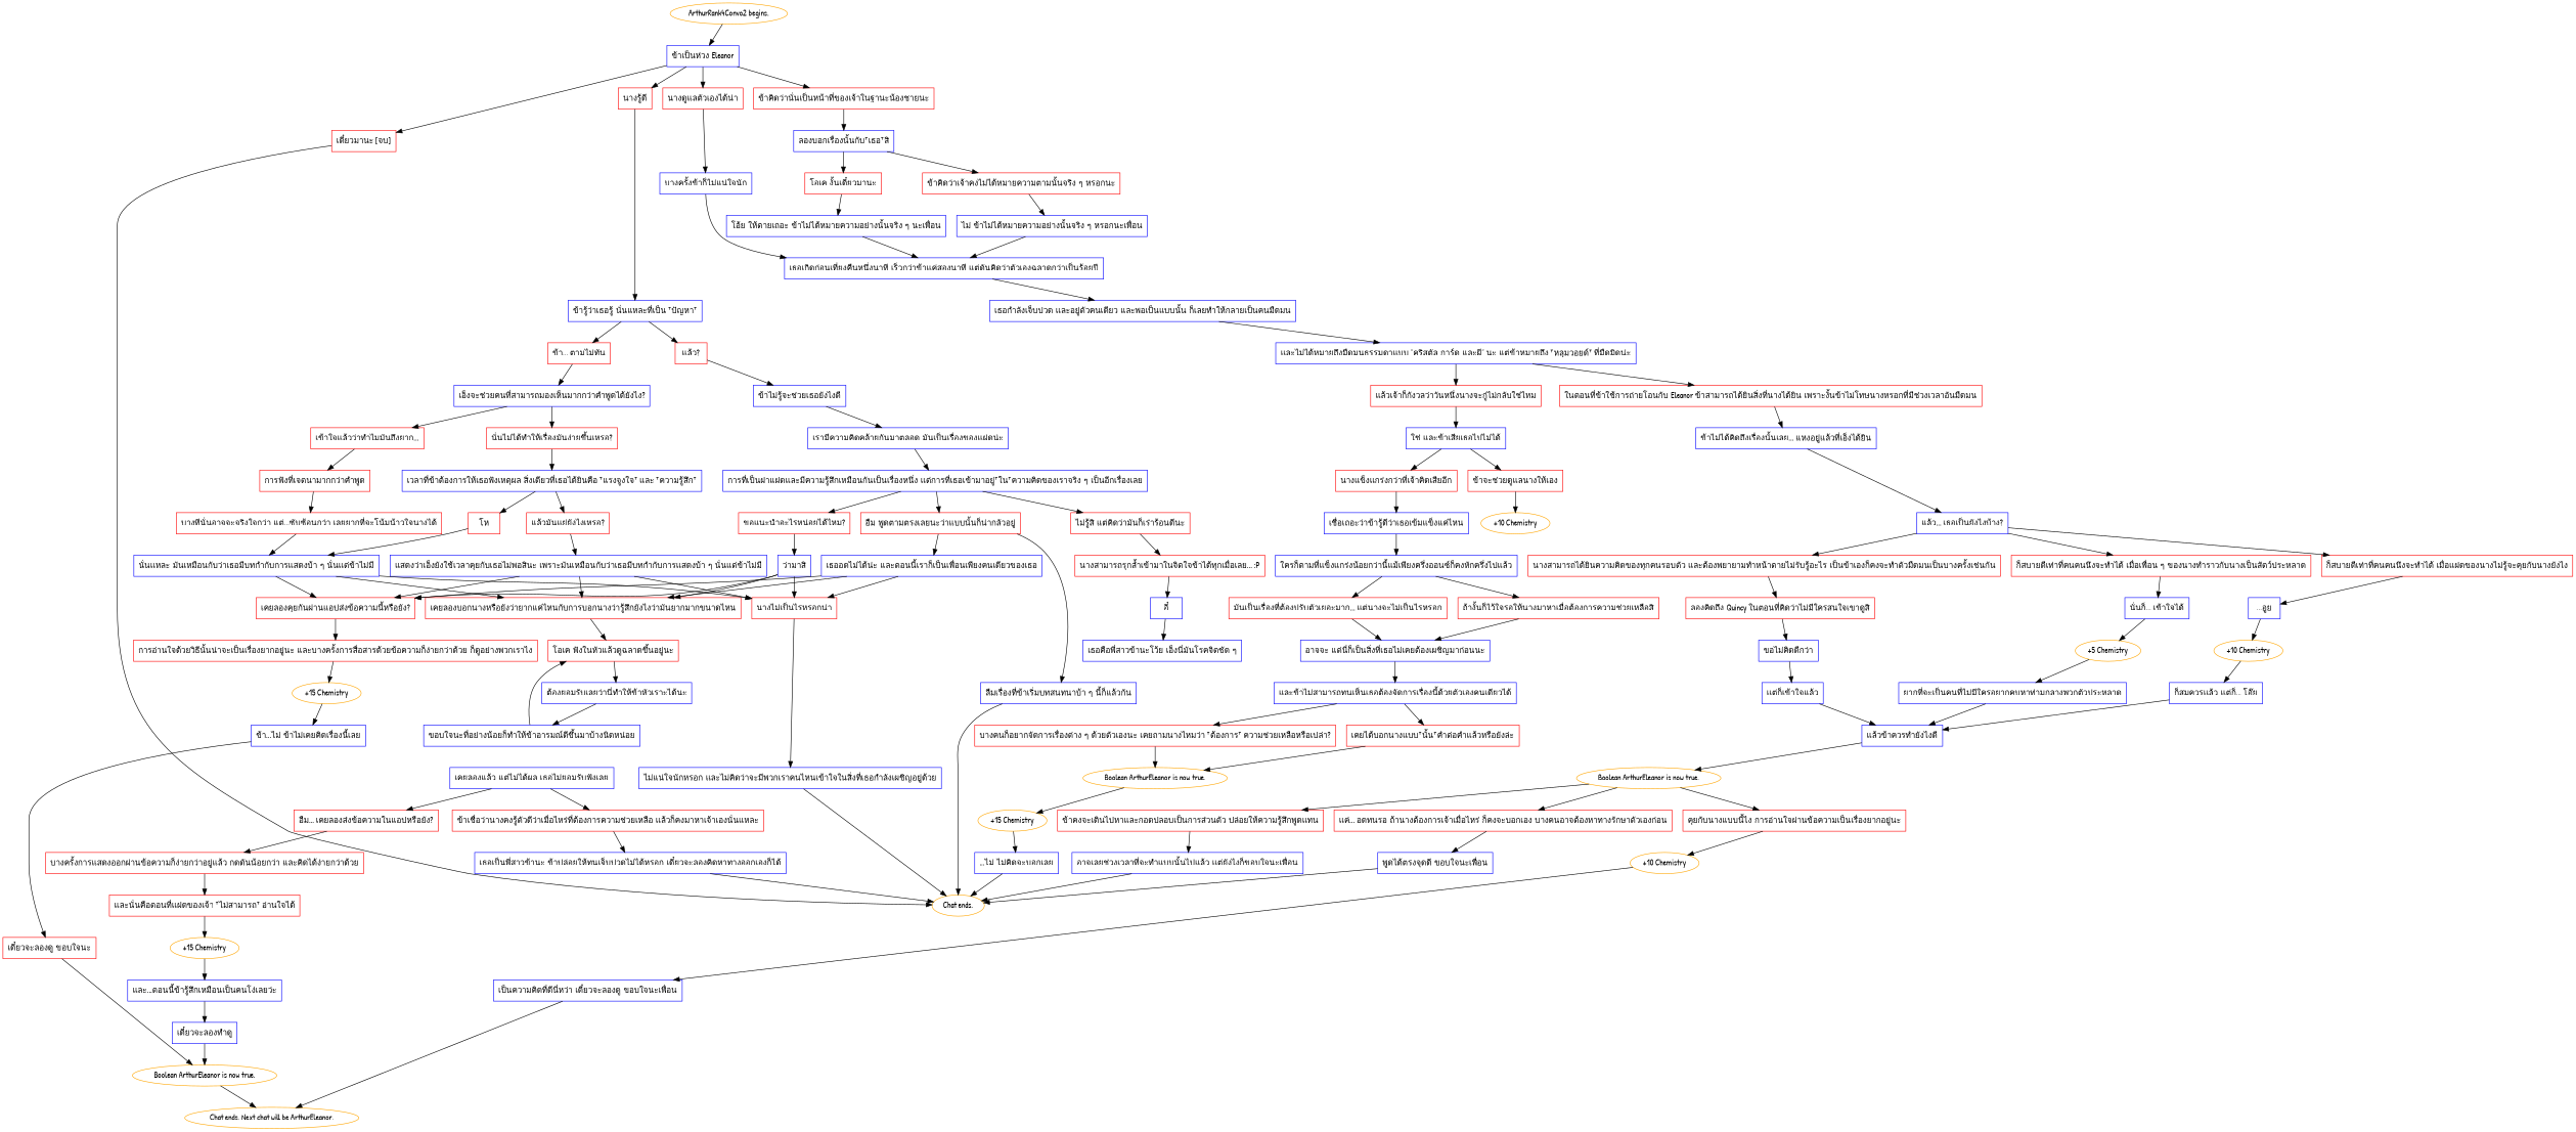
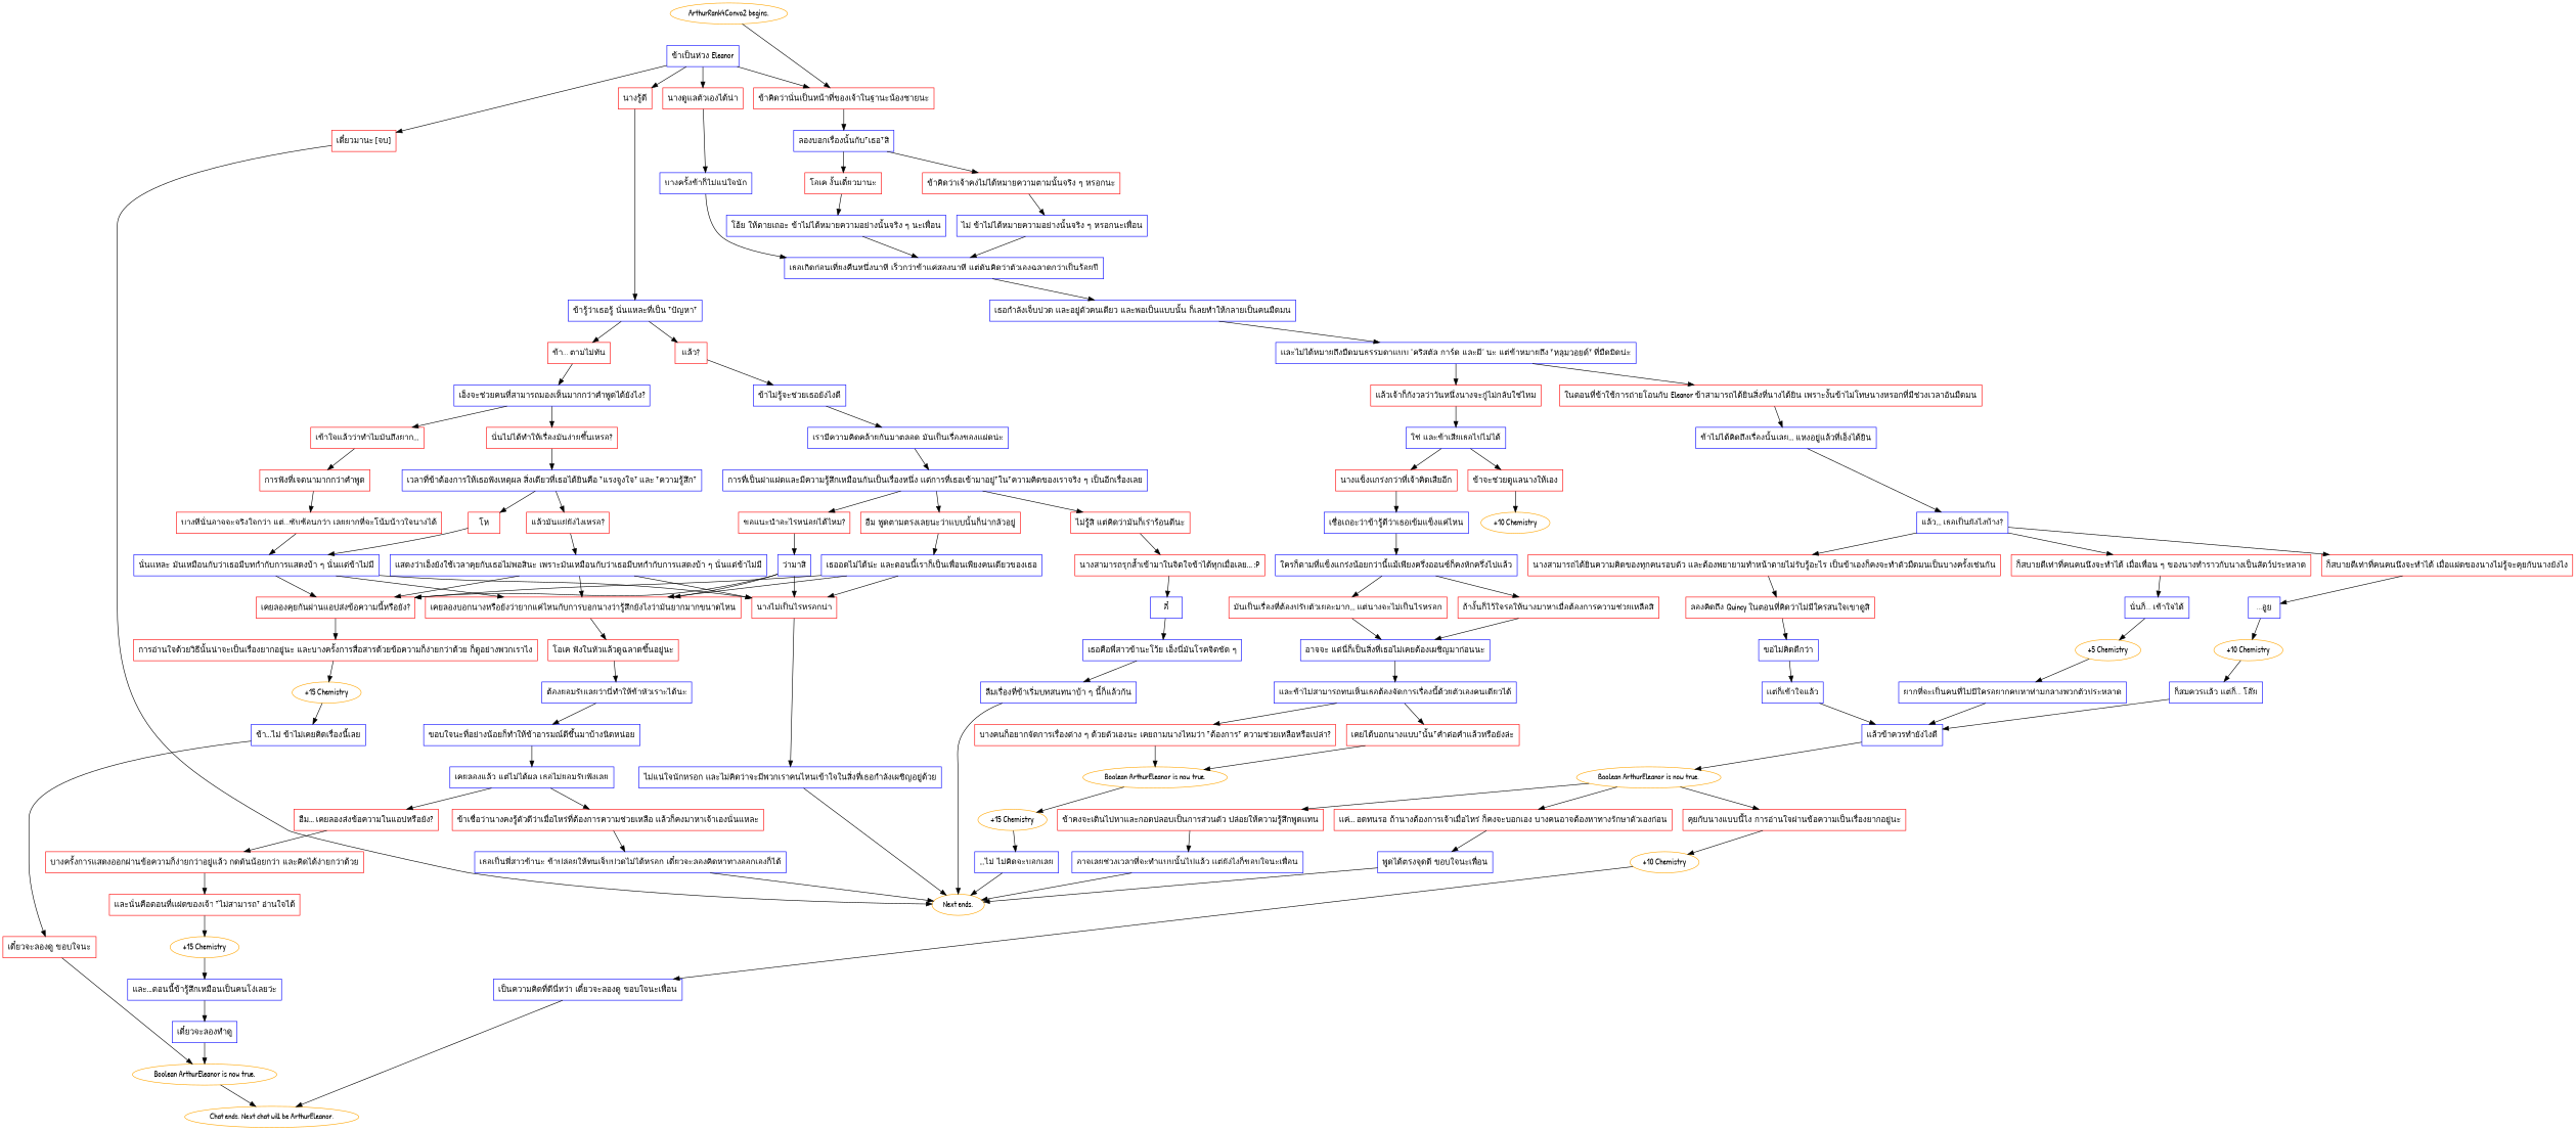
  digraph {
    fontname="Patrick Hand"
    node [color=blue fontname="Patrick Hand" shape=box]
    edge [fontname="Patrick Hand"]
    "ArthurRank4Convo2 begins." [color=orange shape=""]
    n2 [label="ข้าเป็นห่วง Eleanor"]
    n3 [color=red label="นางรู้ดี"]
    n4 [color=red label="ข้าคิดว่านั่นเป็นหน้าที่ของเจ้าในฐานะน้องชายนะ"]
    n5 [color=red label="นางดูแลตัวเองได้น่า"]
    n6 [color=red label="เดี๋ยวมานะ [จบ]"]
    n7 [label="ข้ารู้ว่าเธอรู้ นั่นแหละที่เป็น *ปัญหา*"]
    n8 [label="ลองบอกเรื่องนั้นกับ*เธอ*สิ"]
    n9 [label="บางครั้งข้าก็ไม่แน่ใจนัก"]
-   "Chat ends." [color=orange shape=""]
+   "Chat ends." [color=orange label="Next ends." shape=""]
    n11 [color=red label="แล้ว?"]
    n12 [color=red label="ข้า... ตามไม่ทัน"]
    n13 [color=red label="โอเค งั้นเดี๋ยวมานะ"]
    n14 [color=red label="ข้าคิดว่าเจ้าคงไม่ได้หมายความตามนั้นจริง ๆ หรอกนะ"]
    n15 [label="เธอเกิดก่อนเที่ยงคืนหนึ่งนาที เร็วกว่าข้าแค่สองนาที แต่ดันคิดว่าตัวเองฉลาดกว่าเป็นร้อยปี"]
    n16 [label="ข้าไม่รู้จะช่วยเธอยังไงดี"]
    n17 [label="เอ็งจะช่วยคนที่สามารถมองเห็นมากกว่าคำพูดได้ยังไง?"]
    n18 [label="โอ้ย ให้ตายเถอะ ข้าไม่ได้หมายความอย่างนั้นจริง ๆ นะเพื่อน"]
    n19 [label="ไม่ ข้าไม่ได้หมายความอย่างนั้นจริง ๆ หรอกนะเพื่อน"]
    n20 [label="เธอกำลังเจ็บปวด และอยู่ตัวคนเดียว และพอเป็นแบบนั้น ก็เลยทำให้กลายเป็นคนมืดมน"]
    n21 [label="เรามีความคิดคล้ายกันมาตลอด มันเป็นเรื่องของแฝดน่ะ"]
    n22 [color=red label="นั่นไม่ได้ทำให้เรื่องมันง่ายขึ้นเหรอ?"]
    n23 [color=red label="เข้าใจแล้วว่าทำไมมันถึงยาก..."]
    n24 [label="และไม่ได้หมายถึงมืดมนธรรมดาแบบ “คริสตัล การ์ด และผี” นะ แต่ข้าหมายถึง *หลุมวอยด์* ที่มืดมิดน่ะ"]
    n25 [label="การที่เป็นฝาแฝดและมีความรู้สึกเหมือนกันเป็นเรื่องหนึ่ง แต่การที่เธอเข้ามาอยู่*ใน*ความคิดของเราจริง ๆ เป็นอีกเรื่องเลย"]
    n26 [label="เวลาที่ข้าต้องการให้เธอฟังเหตุผล สิ่งเดียวที่เธอได้ยินคือ *แรงจูงใจ* และ *ความรู้สึก*"]
    n27 [color=red label="การฟังที่เจตนามากกว่าคำพูด"]
    n28 [color=red label="แล้วเจ้าก็กังวลว่าวันหนึ่งนางจะกู่ไม่กลับใช่ไหม"]
    n29 [color=red label="ในตอนที่ข้าใช้การถ่ายโอนกับ Eleanor ข้าสามารถได้ยินสิ่งที่นางได้ยิน เพราะงั้นข้าไม่โทษนางหรอกที่มีช่วงเวลาอันมืดมน"]
    n30 [color=red label="อืม พูดตามตรงเลยนะว่าแบบนั้นก็น่ากลัวอยู่"]
    n31 [color=red label="ขอแนะนำอะไรหน่อยได้ไหม?"]
    n32 [color=red label="ไม่รู้สิ แต่คิดว่ามันก็เร่าร้อนดีนะ"]
    n33 [color=red label="แล้วมันแย่ยังไงเหรอ?"]
    n34 [color=red label="โห"]
    n35 [color=red label="บางทีนั่นอาจจะจริงใจกว่า แต่...ซับซ้อนกว่า เลยยากที่จะโน้มน้าวใจนางได้"]
    n36 [label="ใช่ และข้าเสียเธอไปไม่ได้"]
    n37 [label="ข้าไม่ได้คิดถึงเรื่องนั้นเลย... แหงอยู่แล้วที่เอ็งได้ยิน"]
    n38 [label="เธออดไม่ได้น่ะ และตอนนี้เราก็เป็นเพื่อนเพียงคนเดียวของเธอ"]
    n39 [label="ว่ามาสิ"]
    n40 [color=red label="นางสามารถรุกล้ำเข้ามาในจิตใจข้าได้ทุกเมื่อเลย... :P"]
    n41 [label="แสดงว่าเอ็งยังใช้เวลาคุยกับเธอไม่พอสินะ เพราะมันเหมือนกับว่าเธอมีบทกำกับการแสดงบ้า ๆ นั่นแต่ข้าไม่มี"]
    n42 [label="นั่นแหละ มันเหมือนกับว่าเธอมีบทกำกับการแสดงบ้า ๆ นั่นแต่ข้าไม่มี"]
    n43 [color=red label="นางแข็งแกร่งกว่าที่เจ้าคิดเสียอีก"]
    n44 [color=red label="ข้าจะช่วยดูแลนางให้เอง"]
    n45 [label="แล้ว... เธอเป็นยังไงบ้าง?"]
    n46 [color=red label="นางไม่เป็นไรหรอกน่า"]
    n47 [color=red label="เคยลองคุยกันผ่านแอปส่งข้อความนี้หรือยัง?"]
    n48 [color=red label="เคยลองบอกนางหรือยังว่ายากแค่ไหนกับการบอกนางว่ารู้สึกยังไงว่ามันยากมากขนาดไหน"]
    n49 [label="อี๋"]
    n50 [label="เชื่อเถอะว่าข้ารู้ดีว่าเธอเข้มแข็งแค่ไหน"]
    n51 [color=orange label="+10 Chemistry" shape=""]
    n52 [color=red label="ก็สบายดีเท่าที่คนคนนึงจะทำได้ เมื่อเพื่อน ๆ ของนางทำราวกับนางเป็นสัตว์ประหลาด"]
    n53 [color=red label="ก็สบายดีเท่าที่คนคนนึงจะทำได้ เมื่อแฝดของนางไม่รู้จะคุยกับนางยังไง"]
    n54 [color=red label="นางสามารถได้ยินความคิดของทุกคนรอบตัว และต้องพยายามทำหน้าตายไม่รับรู้อะไร เป็นข้าเองก็คงจะทำตัวมืดมนเป็นบางครั้งเช่นกัน"]
    n55 [label="ไม่แน่ใจนักหรอก และไม่คิดว่าจะมีพวกเราคนไหนเข้าใจในสิ่งที่เธอกำลังเผชิญอยู่ด้วย"]
    n56 [color=red label="การอ่านใจด้วยวิธีนั้นน่าจะเป็นเรื่องยากอยู่นะ และบางครั้งการสื่อสารด้วยข้อความก็ง่ายกว่าด้วย ก็ดูอย่างพวกเราไง"]
    n57 [color=red label="โอเค ฟังในหัวแล้วดูฉลาดขึ้นอยู่นะ"]
    n58 [label="เธอคือพี่สาวข้านะโว้ย เอ็งนี่มันโรคจิตชัด ๆ"]
    n59 [label="ใครก็ตามที่แข็งแกร่งน้อยกว่านี้แม้เพียงครึ่งออนซ์ก็คงหักครึ่งไปแล้ว"]
    n60 [label="นั่นก็... เข้าใจได้"]
    n61 [label="...อูย"]
    n62 [color=red label="ลองคิดถึง Quincy ในตอนที่คิดว่าไม่มีใครสนใจเขาดูสิ"]
    n63 [color=orange label="+15 Chemistry" shape=""]
    n64 [label="ต้องยอมรับเลยว่านี่ทำให้ข้าหัวเราะได้นะ"]
    n65 [label="ลืมเรื่องที่ข้าเริ่มบทสนทนาบ้า ๆ นี้ก็แล้วกัน"]
    n66 [color=red label="มันเป็นเรื่องที่ต้องปรับตัวเยอะมาก... แต่นางจะไม่เป็นไรหรอก"]
    n67 [color=red label="ถ้างั้นก็ไว้ใจรอให้นางมาหาเมื่อต้องการความช่วยเหลือสิ"]
    n68 [color=orange label="+5 Chemistry" shape=""]
    n69 [color=orange label="+10 Chemistry" shape=""]
    n70 [label="ขอไม่คิดดีกว่า"]
    n71 [label="ข้า...ไม่ ข้าไม่เคยคิดเรื่องนี้เลย"]
    n72 [label="ขอบใจนะที่อย่างน้อยก็ทำให้ข้าอารมณ์ดีขึ้นมาบ้างนิดหน่อย"]
    n73 [label="อาจจะ แต่นี่ก็เป็นสิ่งที่เธอไม่เคยต้องเผชิญมาก่อนนะ"]
    n74 [label="ยากที่จะเป็นคนที่ไม่มีใครอยากคบหาท่ามกลางพวกตัวประหลาด"]
    n75 [label="ก็สมควรแล้ว แต่ก็... โอ๊ย"]
    n76 [label="แต่ก็เข้าใจแล้ว"]
    n77 [color=red label="เดี๋ยวจะลองดู ขอบใจนะ"]
    n78 [label="เคยลองแล้ว แต่ไม่ได้ผล เธอไม่ยอมรับฟังเลย"]
    n79 [label="และข้าไม่สามารถทนเห็นเธอต้องจัดการเรื่องนี้ด้วยตัวเองคนเดียวได้"]
    n80 [label="แล้วข้าควรทำยังไงดี"]
    n81 [color=orange label="Boolean ArthurEleanor is now true." shape=""]
    n82 [color=red label="อืม... เคยลองส่งข้อความในแอปหรือยัง?"]
    n83 [color=red label="ข้าเชื่อว่านางคงรู้ตัวดีว่าเมื่อไหร่ที่ต้องการความช่วยเหลือ แล้วก็คงมาหาเจ้าเองนั่นแหละ"]
    n84 [color=red label="บางคนก็อยากจัดการเรื่องต่าง ๆ ด้วยตัวเองนะ เคยถามนางไหมว่า *ต้องการ* ความช่วยเหลือหรือเปล่า?"]
    n85 [color=red label="เคยได้บอกนางแบบ*นั้น*คำต่อคำแล้วหรือยังล่ะ"]
    n86 [color=orange label="Boolean ArthurEleanor is now true." shape=""]
    "Chat ends. Next chat will be ArthurEleanor." [color=orange shape=""]
    n88 [color=red label="บางครั้งการแสดงออกผ่านข้อความก็ง่ายกว่าอยู่แล้ว กดดันน้อยกว่า และคิดได้ง่ายกว่าด้วย"]
    n89 [label="เธอเป็นพี่สาวข้านะ ข้าปล่อยให้ทนเจ็บปวดไม่ได้หรอก เดี๋ยวจะลองคิดหาทางออกเองก็ได้"]
    n90 [color=orange label="Boolean ArthurEleanor is now true." shape=""]
    n91 [color=red label="ข้าคงจะเดินไปหาและกอดปลอบเป็นการส่วนตัว ปล่อยให้ความรู้สึกพูดแทน"]
    n92 [color=red label="คุยกับนางแบบนี้ไง การอ่านใจผ่านข้อความเป็นเรื่องยากอยู่นะ"]
    n93 [color=red label="แค่... อดทนรอ ถ้านางต้องการเจ้าเมื่อไหร่ ก็คงจะบอกเอง บางคนอาจต้องหาทางรักษาตัวเองก่อน"]
    n94 [color=red label="และนั่นคือตอนที่แฝดของเจ้า *ไม่สามารถ* อ่านใจได้"]
    n95 [color=orange label="+15 Chemistry" shape=""]
    n96 [label="อาจเลยช่วงเวลาที่จะทำแบบนั้นไปแล้ว แต่ยังไงก็ขอบใจนะเพื่อน"]
    n97 [color=orange label="+10 Chemistry" shape=""]
    n98 [label="พูดได้ตรงจุดดี ขอบใจนะเพื่อน"]
    n99 [color=orange label="+15 Chemistry" shape=""]
    n100 [label="...ไม่ ไม่คิดจะบอกเลย"]
    n101 [label="เป็นความคิดที่ดีนี่หว่า เดี๋ยวจะลองดู ขอบใจนะเพื่อน"]
    n102 [label="และ...ตอนนี้ข้ารู้สึกเหมือนเป็นคนโง่เลยว่ะ"]
    n103 [label="เดี๋ยวจะลองทำดู"]
-   "ArthurRank4Convo2 begins." -> n2
+   "ArthurRank4Convo2 begins." -> n4
    n2 -> n3
    n2 -> n4
    n2 -> n5
    n2 -> n6
    n3 -> n7
    n4 -> n8
    n5 -> n9
    n6 -> "Chat ends."
    n7 -> n11
    n7 -> n12
    n8 -> n13
    n8 -> n14
    n9 -> n15
    n11 -> n16
    n12 -> n17
    n13 -> n18
    n14 -> n19
    n15 -> n20
    n16 -> n21
    n17 -> n22
    n17 -> n23
    n18 -> n15
    n19 -> n15
    n20 -> n24
    n21 -> n25
    n22 -> n26
    n23 -> n27
    n24 -> n28
    n24 -> n29
    n25 -> n30
    n25 -> n31
    n25 -> n32
    n26 -> n33
    n26 -> n34
    n27 -> n35
    n28 -> n36
    n29 -> n37
    n30 -> n38
    n31 -> n39
    n32 -> n40
    n33 -> n41
    n34 -> n42
    n35 -> n42
    n36 -> n43
    n36 -> n44
    n37 -> n45
    n38 -> n46
    n38 -> n47
    n38 -> n48
    n39 -> n46
    n39 -> n47
    n39 -> n48
    n40 -> n49
    n41 -> n46
    n41 -> n47
    n41 -> n48
    n42 -> n46
    n42 -> n47
    n42 -> n48
    n43 -> n50
    n44 -> n51
    n45 -> n52
    n45 -> n53
    n45 -> n54
    n46 -> n55
    n47 -> n56
    n48 -> n57
    n49 -> n58
    n50 -> n59
    n52 -> n60
    n53 -> n61
    n54 -> n62
    n55 -> "Chat ends."
    n56 -> n63
    n57 -> n64
-   n30 -> n65
+   n58 -> n65
    n59 -> n66
    n59 -> n67
    n60 -> n68
    n61 -> n69
    n62 -> n70
    n63 -> n71
    n64 -> n72
    n65 -> "Chat ends."
    n66 -> n73
    n67 -> n73
    n68 -> n74
    n69 -> n75
    n70 -> n76
    n71 -> n77
-   n72 -> n57
+   n72 -> n78
    n73 -> n79
    n74 -> n80
    n75 -> n80
    n76 -> n80
    n77 -> n81
    n78 -> n82
    n78 -> n83
    n79 -> n84
    n79 -> n85
    n80 -> n86
    n81 -> "Chat ends. Next chat will be ArthurEleanor."
    n82 -> n88
    n83 -> n89
    n84 -> n90
    n85 -> n90
    n86 -> n91
    n86 -> n92
    n86 -> n93
    n88 -> n94
    n89 -> "Chat ends."
    n90 -> n95
    n91 -> n96
    n92 -> n97
    n93 -> n98
    n94 -> n99
    n95 -> n100
    n96 -> "Chat ends."
    n97 -> n101
    n98 -> "Chat ends."
    n99 -> n102
    n100 -> "Chat ends."
    n101 -> "Chat ends. Next chat will be ArthurEleanor."
    n102 -> n103
    n103 -> n81
  }
